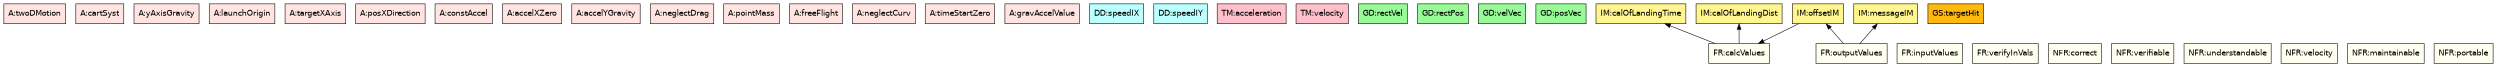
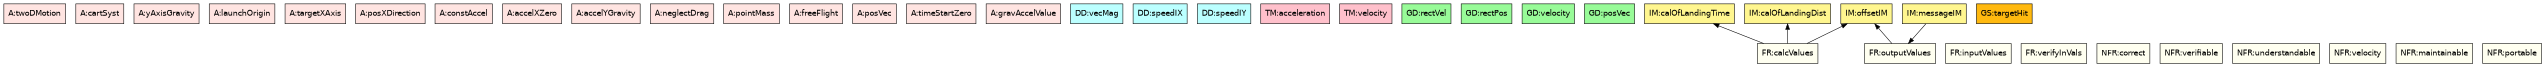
  digraph {
    fontname="DejaVu Sans"
    node [color=black fillcolor=mistyrose fontname="DejaVu Sans" shape=box style=filled]
    edge [fontname="DejaVu Sans"]
    n1 [label="A:twoDMotion"]
    n2 [label="A:cartSyst"]
    n3 [label="A:yAxisGravity"]
    n4 [label="A:launchOrigin"]
    n5 [label="A:targetXAxis"]
    n6 [label="A:posXDirection"]
    n7 [label="A:constAccel"]
    n8 [label="A:accelXZero"]
    n9 [label="A:accelYGravity"]
    n10 [label="A:neglectDrag"]
    n11 [label="A:pointMass"]
    n12 [label="A:freeFlight"]
-   n13 [label="A:neglectCurv"]
+   n13 [label="A:posVec"]
    n14 [label="A:timeStartZero"]
    n15 [label="A:gravAccelValue"]
+   n16 [fillcolor=paleturquoise1 label="DD:vecMag"]
    n17 [fillcolor=paleturquoise1 label="DD:speedIX"]
    n18 [fillcolor=paleturquoise1 label="DD:speedIY"]
    n19 [fillcolor=pink label="TM:acceleration"]
    n20 [fillcolor=pink label="TM:velocity"]
    n21 [fillcolor=palegreen label="GD:rectVel"]
    n22 [fillcolor=palegreen label="GD:rectPos"]
-   n23 [fillcolor=palegreen label="GD:velVec"]
+   n23 [fillcolor=palegreen label="GD:velocity"]
    n24 [fillcolor=palegreen label="GD:posVec"]
    n25 [fillcolor=khaki1 label="IM:calOfLandingTime"]
    n26 [fillcolor=khaki1 label="IM:calOfLandingDist"]
    n27 [fillcolor=khaki1 label="IM:offsetIM"]
    n28 [fillcolor=khaki1 label="IM:messageIM"]
    n29 [fillcolor=ivory label="FR:calcValues"]
    n30 [fillcolor=ivory label="FR:outputValues"]
    n31 [fillcolor=ivory label="FR:inputValues"]
    n32 [fillcolor=ivory label="FR:verifyInVals"]
    n33 [fillcolor=ivory label="NFR:correct"]
    n34 [fillcolor=ivory label="NFR:verifiable"]
    n35 [fillcolor=ivory label="NFR:understandable"]
    n36 [fillcolor=ivory label="NFR:velocity"]
    n37 [fillcolor=ivory label="NFR:maintainable"]
    n38 [fillcolor=ivory label="NFR:portable"]
    n39 [fillcolor=darkgoldenrod1 label="GS:targetHit"]
    subgraph sub_1 {
      rank=same
      n1
      n2
      n3
      n4
      n5
      n6
      n7
      n8
      n9
      n10
      n11
      n12
      n13
      n14
      n15
    }
    subgraph sub_2 {
      rank=same
+     n16
      n17
      n18
    }
    subgraph sub_3 {
      rank=same
      n19
      n20
    }
    subgraph sub_4 {
      rank=same
      n21
      n22
      n23
      n24
    }
    subgraph sub_5 {
      rank=same
      n25
      n26
      n27
      n28
    }
    subgraph sub_6 {
      rank=same
      n29
      n30
      n31
      n32
      n33
      n34
      n35
      n36
      n37
      n38
    }
    subgraph sub_7 {
      rank=same
      n39
    }
    n29 -> n25
    n29 -> n26
-   n27 -> n29
+   n29 -> n27
    n30 -> n27
-   n30 -> n28
+   n28 -> n30
  }
